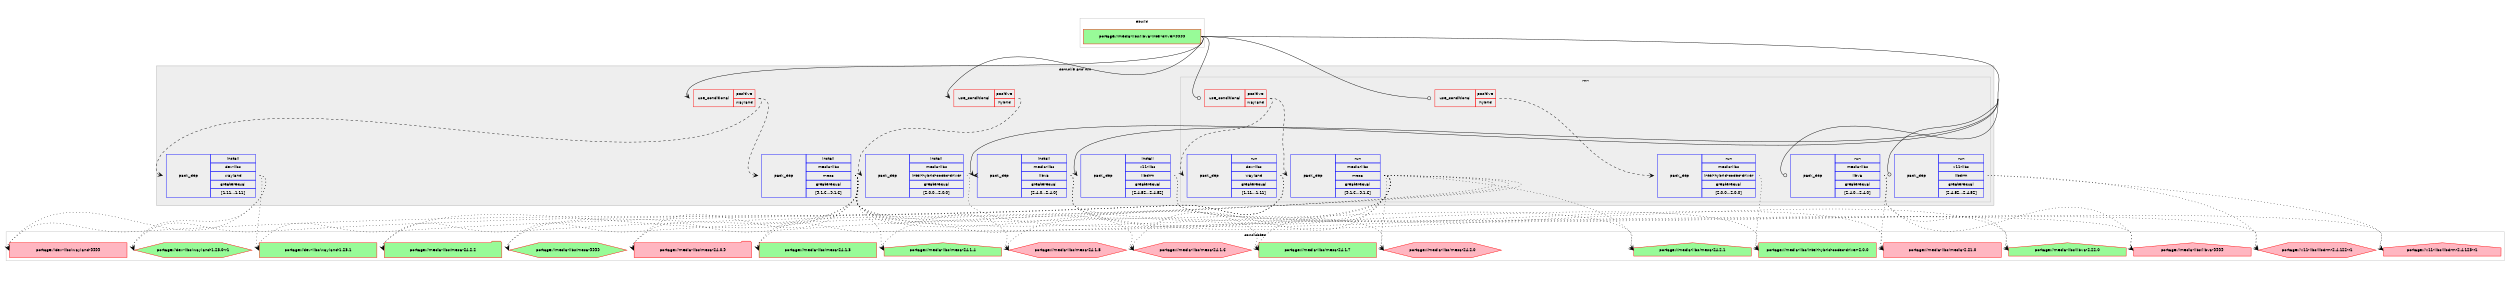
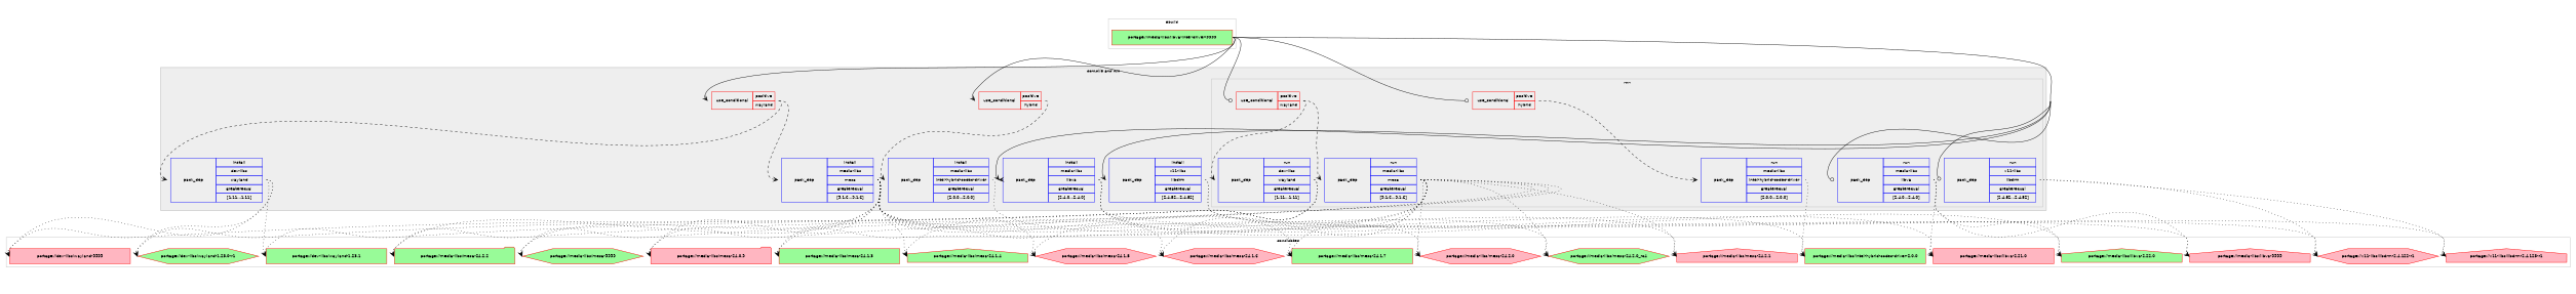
  digraph {
    compound=true
    concentrate=true
    fontname=Helvetica
    fontsize=10
    newrank=true
    rankdir=TB
    ranksep=1.5
    node [color=red fontname=Helvetica fontsize=10 shape=none style=filled]
    edge [arrowhead=vee headport=w style=dotted tailport=e weight=100]
    n1 [fillcolor=palegreen label="portage://media-libs/libva-intel-driver-9999" shape=box width=4]
    n2 [color=blue label=<<TABLE BORDER="0" CELLBORDER="1" CELLSPACING="0" CELLPADDING="4" WIDTH="220"><TR><TD ROWSPAN="6" CELLPADDING="30">pack_dep</TD></TR><TR><TD WIDTH="110">install</TD></TR><TR><TD>media-libs</TD></TR><TR><TD>intel-hybrid-codec-driver</TD></TR><TR><TD>greaterequal</TD></TR><TR><TD>[2.0.0,,,2.0.0]</TD></TR></TABLE>> style=""]
    n3 [label=<<TABLE BORDER="0" CELLBORDER="1" CELLSPACING="0" CELLPADDING="4"><TR><TD ROWSPAN="3" CELLPADDING="10">use_conditional</TD></TR><TR><TD>positive</TD></TR><TR><TD>hybrid</TD></TR></TABLE>> style=""]
    n4 [color=blue label=<<TABLE BORDER="0" CELLBORDER="1" CELLSPACING="0" CELLPADDING="4" WIDTH="220"><TR><TD ROWSPAN="6" CELLPADDING="30">pack_dep</TD></TR><TR><TD WIDTH="110">install</TD></TR><TR><TD>dev-libs</TD></TR><TR><TD>wayland</TD></TR><TR><TD>greaterequal</TD></TR><TR><TD>[1.11,,,1.11]</TD></TR></TABLE>> style=""]
    n5 [color=blue label=<<TABLE BORDER="0" CELLBORDER="1" CELLSPACING="0" CELLPADDING="4" WIDTH="220"><TR><TD ROWSPAN="6" CELLPADDING="30">pack_dep</TD></TR><TR><TD WIDTH="110">install</TD></TR><TR><TD>media-libs</TD></TR><TR><TD>mesa</TD></TR><TR><TD>greaterequal</TD></TR><TR><TD>[9.1.6,,,9.1.6]</TD></TR></TABLE>> style=""]
    n6 [label=<<TABLE BORDER="0" CELLBORDER="1" CELLSPACING="0" CELLPADDING="4"><TR><TD ROWSPAN="3" CELLPADDING="10">use_conditional</TD></TR><TR><TD>positive</TD></TR><TR><TD>wayland</TD></TR></TABLE>> style=""]
    n7 [color=blue label=<<TABLE BORDER="0" CELLBORDER="1" CELLSPACING="0" CELLPADDING="4" WIDTH="220"><TR><TD ROWSPAN="6" CELLPADDING="30">pack_dep</TD></TR><TR><TD WIDTH="110">install</TD></TR><TR><TD>media-libs</TD></TR><TR><TD>libva</TD></TR><TR><TD>greaterequal</TD></TR><TR><TD>[2.4.0,,,2.4.0]</TD></TR></TABLE>> style=""]
    n8 [color=blue label=<<TABLE BORDER="0" CELLBORDER="1" CELLSPACING="0" CELLPADDING="4" WIDTH="220"><TR><TD ROWSPAN="6" CELLPADDING="30">pack_dep</TD></TR><TR><TD WIDTH="110">install</TD></TR><TR><TD>x11-libs</TD></TR><TR><TD>libdrm</TD></TR><TR><TD>greaterequal</TD></TR><TR><TD>[2.4.52,,,2.4.52]</TD></TR></TABLE>> style=""]
    n9 [color=blue label=<<TABLE BORDER="0" CELLBORDER="1" CELLSPACING="0" CELLPADDING="4" WIDTH="220"><TR><TD ROWSPAN="6" CELLPADDING="30">pack_dep</TD></TR><TR><TD WIDTH="110">run</TD></TR><TR><TD>media-libs</TD></TR><TR><TD>intel-hybrid-codec-driver</TD></TR><TR><TD>greaterequal</TD></TR><TR><TD>[2.0.0,,,2.0.0]</TD></TR></TABLE>> style=""]
    n10 [label=<<TABLE BORDER="0" CELLBORDER="1" CELLSPACING="0" CELLPADDING="4"><TR><TD ROWSPAN="3" CELLPADDING="10">use_conditional</TD></TR><TR><TD>positive</TD></TR><TR><TD>hybrid</TD></TR></TABLE>> style=""]
    n11 [color=blue label=<<TABLE BORDER="0" CELLBORDER="1" CELLSPACING="0" CELLPADDING="4" WIDTH="220"><TR><TD ROWSPAN="6" CELLPADDING="30">pack_dep</TD></TR><TR><TD WIDTH="110">run</TD></TR><TR><TD>dev-libs</TD></TR><TR><TD>wayland</TD></TR><TR><TD>greaterequal</TD></TR><TR><TD>[1.11,,,1.11]</TD></TR></TABLE>> style=""]
    n12 [color=blue label=<<TABLE BORDER="0" CELLBORDER="1" CELLSPACING="0" CELLPADDING="4" WIDTH="220"><TR><TD ROWSPAN="6" CELLPADDING="30">pack_dep</TD></TR><TR><TD WIDTH="110">run</TD></TR><TR><TD>media-libs</TD></TR><TR><TD>mesa</TD></TR><TR><TD>greaterequal</TD></TR><TR><TD>[9.1.6,,,9.1.6]</TD></TR></TABLE>> style=""]
    n13 [label=<<TABLE BORDER="0" CELLBORDER="1" CELLSPACING="0" CELLPADDING="4"><TR><TD ROWSPAN="3" CELLPADDING="10">use_conditional</TD></TR><TR><TD>positive</TD></TR><TR><TD>wayland</TD></TR></TABLE>> style=""]
    n14 [color=blue label=<<TABLE BORDER="0" CELLBORDER="1" CELLSPACING="0" CELLPADDING="4" WIDTH="220"><TR><TD ROWSPAN="6" CELLPADDING="30">pack_dep</TD></TR><TR><TD WIDTH="110">run</TD></TR><TR><TD>media-libs</TD></TR><TR><TD>libva</TD></TR><TR><TD>greaterequal</TD></TR><TR><TD>[2.4.0,,,2.4.0]</TD></TR></TABLE>> style=""]
    n15 [color=blue label=<<TABLE BORDER="0" CELLBORDER="1" CELLSPACING="0" CELLPADDING="4" WIDTH="220"><TR><TD ROWSPAN="6" CELLPADDING="30">pack_dep</TD></TR><TR><TD WIDTH="110">run</TD></TR><TR><TD>x11-libs</TD></TR><TR><TD>libdrm</TD></TR><TR><TD>greaterequal</TD></TR><TR><TD>[2.4.52,,,2.4.52]</TD></TR></TABLE>> style=""]
    n16 [fillcolor=palegreen label="portage://media-libs/intel-hybrid-codec-driver-2.0.0" shape=box width=4]
    n17 [fillcolor=lightpink label="portage://dev-libs/wayland-9999" shape=box width=4]
    n18 [fillcolor=palegreen label="portage://dev-libs/wayland-1.23.1" shape=box width=4]
    n19 [fillcolor=palegreen label="portage://dev-libs/wayland-1.23.0-r1" shape=hexagon width=4]
    n20 [fillcolor=palegreen label="portage://media-libs/mesa-9999" shape=hexagon width=4]
    n21 [fillcolor=palegreen label="portage://media-libs/mesa-24.2.2" shape=folder width=4]
-   n22 [fillcolor=palegreen label="portage://media-libs/mesa-24.2.1" shape=house width=4]
+   n22 [fillcolor=lightpink label="portage://media-libs/mesa-24.2.1" shape=house width=4]
+   n23 [fillcolor=palegreen label="portage://media-libs/mesa-24.2.0_rc4" shape=hexagon width=4]
    n24 [fillcolor=lightpink label="portage://media-libs/mesa-24.2.0" shape=hexagon width=4]
    n25 [fillcolor=palegreen label="portage://media-libs/mesa-24.1.7" shape=box width=4]
    n26 [fillcolor=lightpink label="portage://media-libs/mesa-24.1.6" shape=hexagon width=4]
    n27 [fillcolor=lightpink label="portage://media-libs/mesa-24.1.5" shape=hexagon width=4]
    n28 [fillcolor=palegreen label="portage://media-libs/mesa-24.1.4" shape=house width=4]
    n29 [fillcolor=palegreen label="portage://media-libs/mesa-24.1.3" shape=box width=4]
    n30 [fillcolor=lightpink label="portage://media-libs/mesa-24.0.9" shape=folder width=4]
    n31 [fillcolor=lightpink label="portage://media-libs/libva-9999" shape=house width=4]
    n32 [fillcolor=palegreen label="portage://media-libs/libva-2.22.0" shape=house width=4]
-   n33 [fillcolor=lightpink label="portage://media-libs/media-2.21.0" shape=box width=4]
+   n33 [fillcolor=lightpink label="portage://media-libs/libva-2.21.0" shape=box width=4]
    n34 [fillcolor=lightpink label="portage://x11-libs/libdrm-2.4.123-r1" shape=house width=4]
    n35 [fillcolor=lightpink label="portage://x11-libs/libdrm-2.4.122-r1" shape=hexagon width=4]
    subgraph cluster_1 {
      color=gray
      label=<<i>dependencies</i>>
      subgraph cluster_2 {
        color=gray
        fillcolor="#eeeeee"
        label=<<i>compile</i>>
        style=filled
        subgraph sub_3 {
          color=gray
          fillcolor="#eeeeee"
          label=<<i>compile</i>>
          style=filled
          n3
          subgraph sub_4 {
            color=gray
            fillcolor="#eeeeee"
            label=<<i>compile</i>>
            style=filled
            n2
          }
        }
        subgraph sub_5 {
          color=gray
          fillcolor="#eeeeee"
          label=<<i>compile</i>>
          style=filled
          n6
          subgraph sub_6 {
            color=gray
            fillcolor="#eeeeee"
            label=<<i>compile</i>>
            style=filled
            n4
          }
          subgraph sub_7 {
            color=gray
            fillcolor="#eeeeee"
            label=<<i>compile</i>>
            style=filled
            n5
          }
        }
        subgraph sub_8 {
          color=gray
          fillcolor="#eeeeee"
          label=<<i>compile</i>>
          style=filled
          n7
        }
        subgraph sub_9 {
          color=gray
          fillcolor="#eeeeee"
          label=<<i>compile</i>>
          style=filled
          n8
        }
      }
      subgraph cluster_10 {
        color=gray
        fillcolor="#eeeeee"
        label=<<i>compile and run</i>>
        style=filled
      }
      subgraph cluster_11 {
        color=gray
        fillcolor="#eeeeee"
        label=<<i>run</i>>
        style=filled
        subgraph sub_12 {
          color=gray
          fillcolor="#eeeeee"
          label=<<i>run</i>>
          style=filled
          n10
          subgraph sub_13 {
            color=gray
            fillcolor="#eeeeee"
            label=<<i>run</i>>
            style=filled
            n9
          }
        }
        subgraph sub_14 {
          color=gray
          fillcolor="#eeeeee"
          label=<<i>run</i>>
          style=filled
          n13
          subgraph sub_15 {
            color=gray
            fillcolor="#eeeeee"
            label=<<i>run</i>>
            style=filled
            n11
          }
          subgraph sub_16 {
            color=gray
            fillcolor="#eeeeee"
            label=<<i>run</i>>
            style=filled
            n12
          }
        }
        subgraph sub_17 {
          color=gray
          fillcolor="#eeeeee"
          label=<<i>run</i>>
          style=filled
          n14
        }
        subgraph sub_18 {
          color=gray
          fillcolor="#eeeeee"
          label=<<i>run</i>>
          style=filled
          n15
        }
      }
    }
    subgraph cluster_19 {
      color=gray
      label=<<i>ebuild</i>>
      n1
    }
    subgraph cluster_20 {
      color=gray
      label=<<i>candidates</i>>
      rank=same
      subgraph sub_21 {
        color=black
        label=<<i>candidates</i>>
        nodesep=1
        rank=same
        n16
      }
      subgraph sub_22 {
        color=black
        label=<<i>candidates</i>>
        nodesep=1
        rank=same
        n17
        n18
        n19
      }
      subgraph sub_23 {
        color=black
        label=<<i>candidates</i>>
        nodesep=1
        rank=same
        n20
        n21
        n22
+       n23
        n24
        n25
        n26
        n27
        n28
        n29
        n30
      }
      subgraph sub_24 {
        color=black
        label=<<i>candidates</i>>
        nodesep=1
        rank=same
        n31
        n32
        n33
      }
      subgraph sub_25 {
        color=black
        label=<<i>candidates</i>>
        nodesep=1
        rank=same
        n34
        n35
      }
      subgraph sub_26 {
        color=black
        label=<<i>candidates</i>>
        nodesep=1
        rank=same
        n16
      }
      subgraph sub_27 {
        color=black
        label=<<i>candidates</i>>
        nodesep=1
        rank=same
        n17
        n18
        n19
      }
      subgraph sub_28 {
        color=black
        label=<<i>candidates</i>>
        nodesep=1
        rank=same
        n20
        n21
        n22
+       n23
        n24
        n25
        n26
        n27
        n28
        n29
        n30
      }
      subgraph sub_29 {
        color=black
        label=<<i>candidates</i>>
        nodesep=1
        rank=same
        n31
        n32
        n33
      }
      subgraph sub_30 {
        color=black
        label=<<i>candidates</i>>
        nodesep=1
        rank=same
        n34
        n35
      }
    }
    n1 -> n3 [style=solid weight=20]
    n1 -> n6 [style=solid weight=20]
    n1 -> n7 [style=solid weight=20]
    n1 -> n8 [style=solid weight=20]
    n1 -> n10 [arrowhead=odot style=solid weight=20]
    n1 -> n13 [arrowhead=odot style=solid weight=20]
    n1 -> n14 [arrowhead=odot style=solid weight=20]
    n1 -> n15 [arrowhead=odot style=solid weight=20]
    n2 -> n16
    n3 -> n2 [style=dashed weight=20]
    n4 -> n17
    n4 -> n18
    n4 -> n19
    n5 -> n20
    n5 -> n21
    n5 -> n22
+   n5 -> n23
    n5 -> n24
    n5 -> n25
    n5 -> n26
    n5 -> n27
    n5 -> n28
    n5 -> n29
    n5 -> n30
    n6 -> n4 [style=dashed weight=20]
    n6 -> n5 [style=dashed weight=20]
    n7 -> n31
    n7 -> n32
    n7 -> n33
    n8 -> n34
    n8 -> n35
    n9 -> n16
    n10 -> n9 [style=dashed weight=20]
    n11 -> n17
    n11 -> n18
    n11 -> n19
    n12 -> n20
    n12 -> n21
    n12 -> n22
+   n12 -> n23
    n12 -> n24
    n12 -> n25
    n12 -> n26
    n12 -> n27
    n12 -> n28
    n12 -> n29
    n12 -> n30
    n13 -> n11 [style=dashed weight=20]
    n13 -> n12 [style=dashed weight=20]
    n14 -> n31
    n14 -> n32
    n14 -> n33
    n15 -> n34
    n15 -> n35
  }
